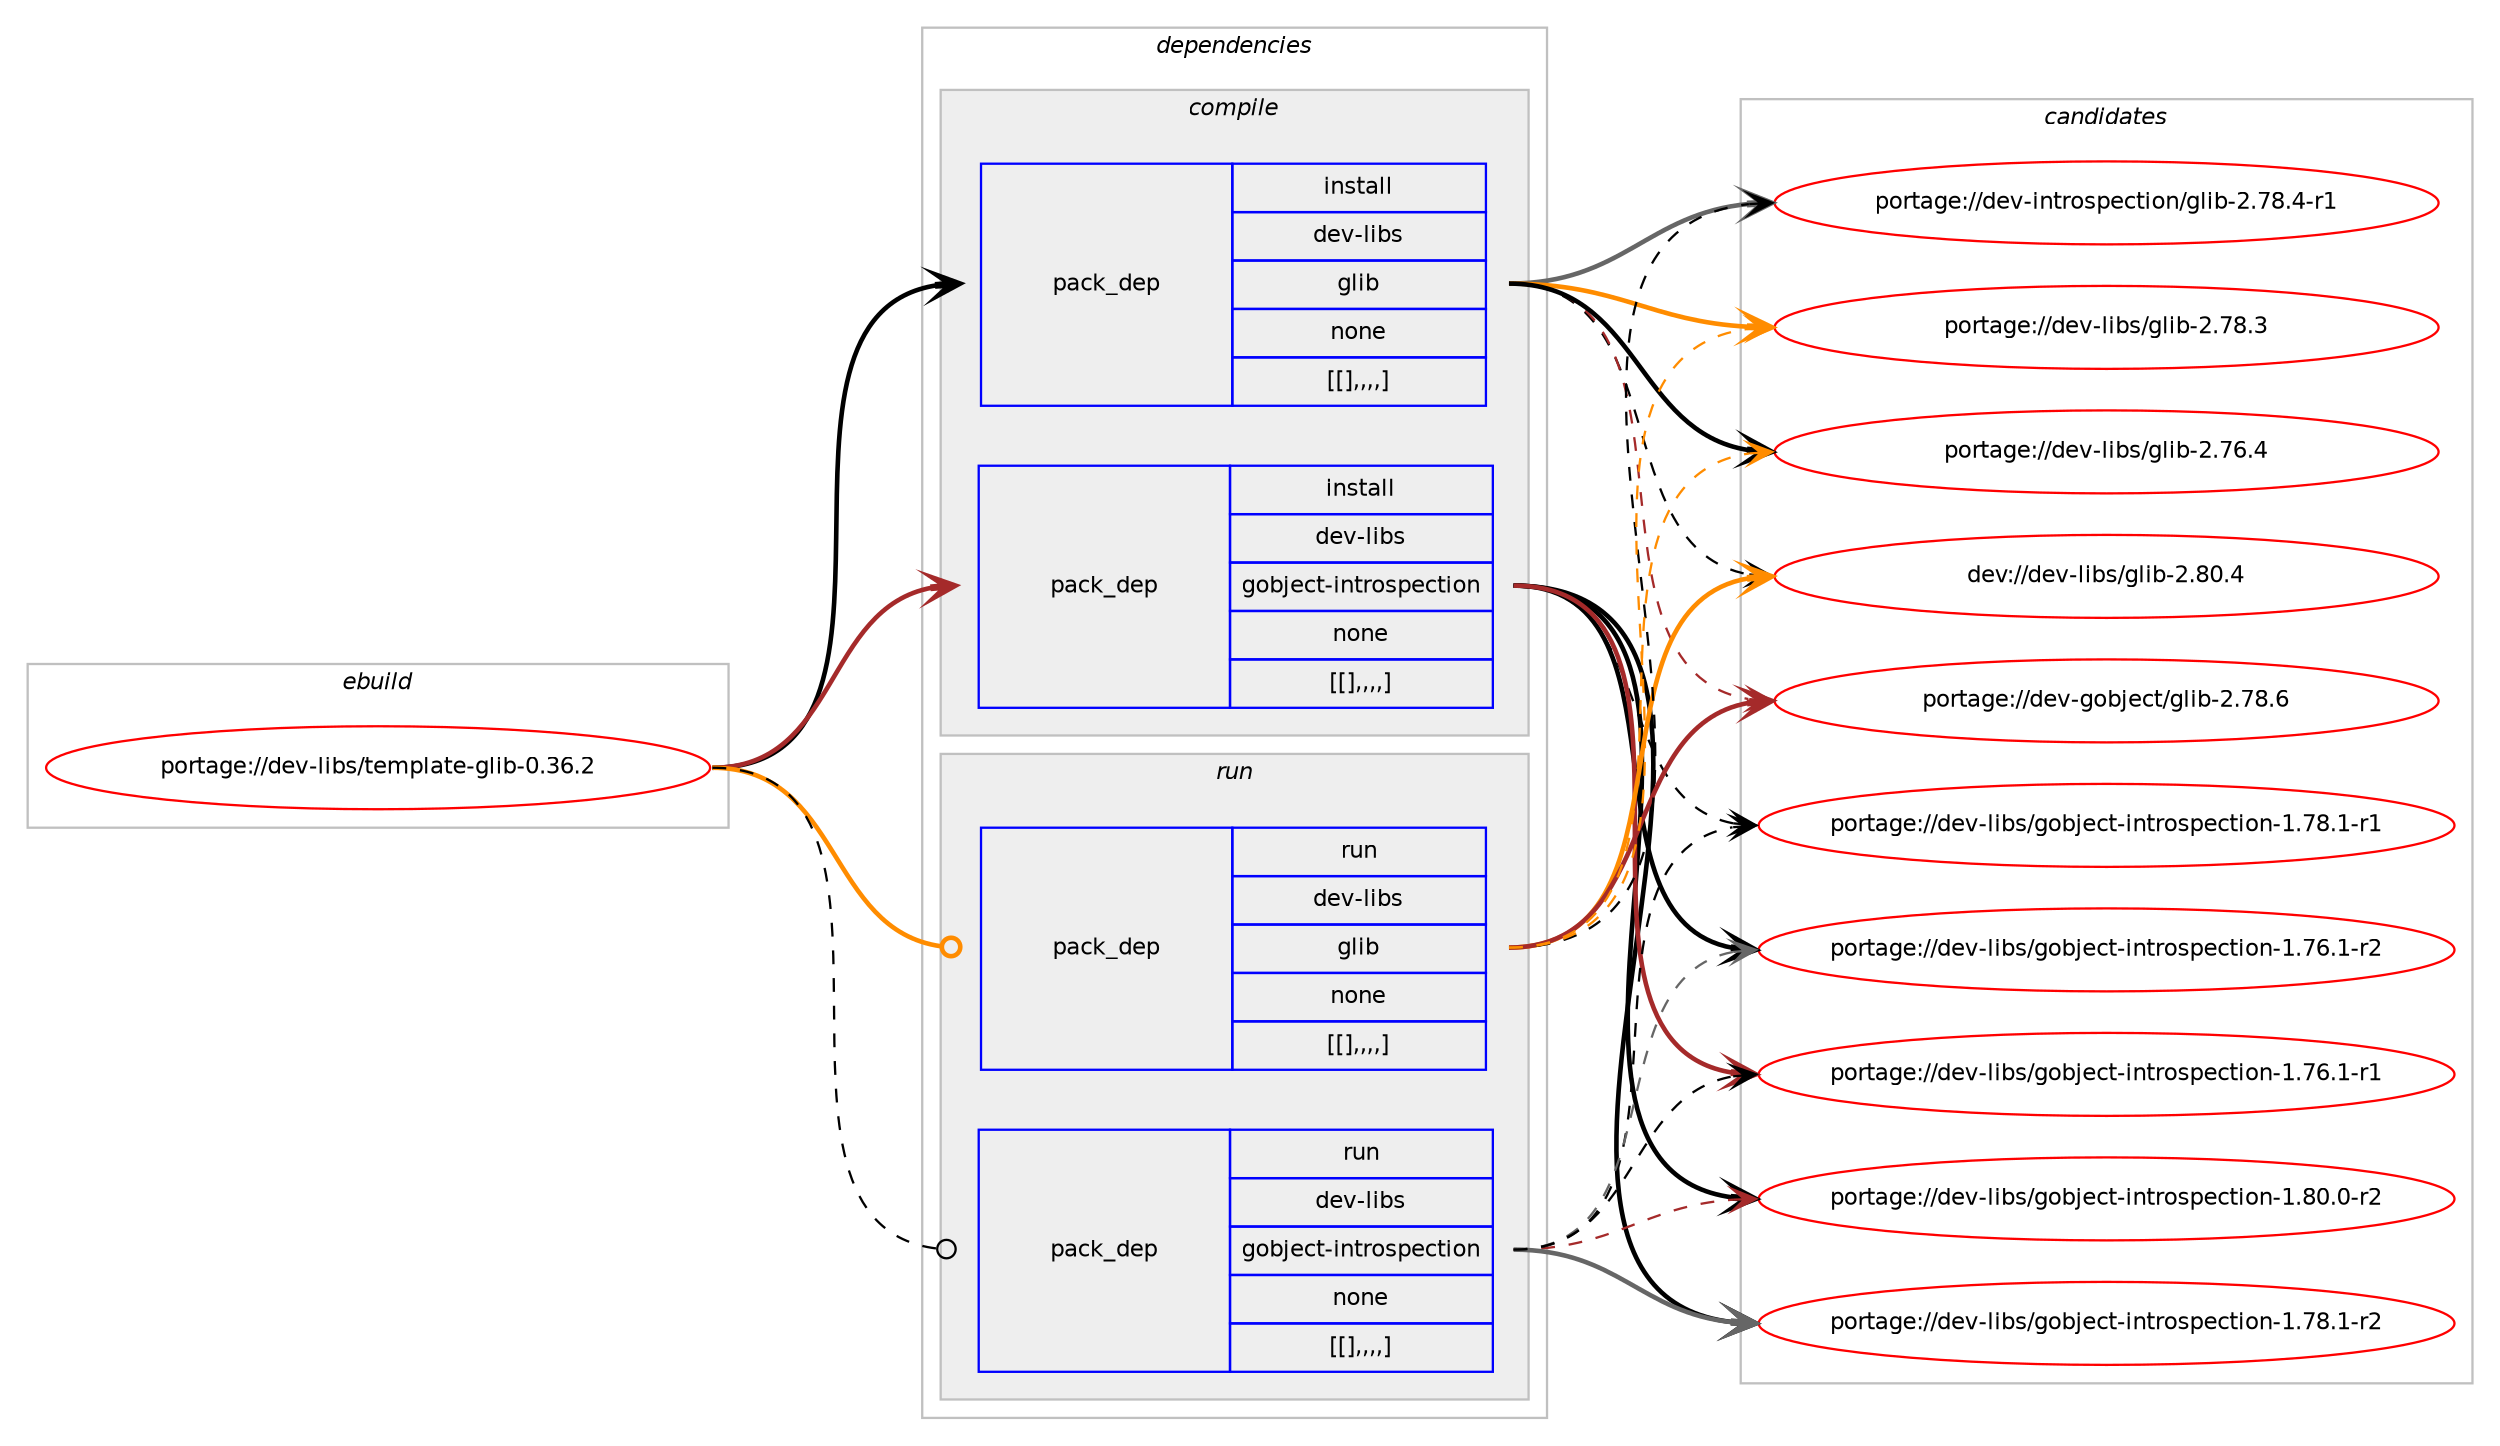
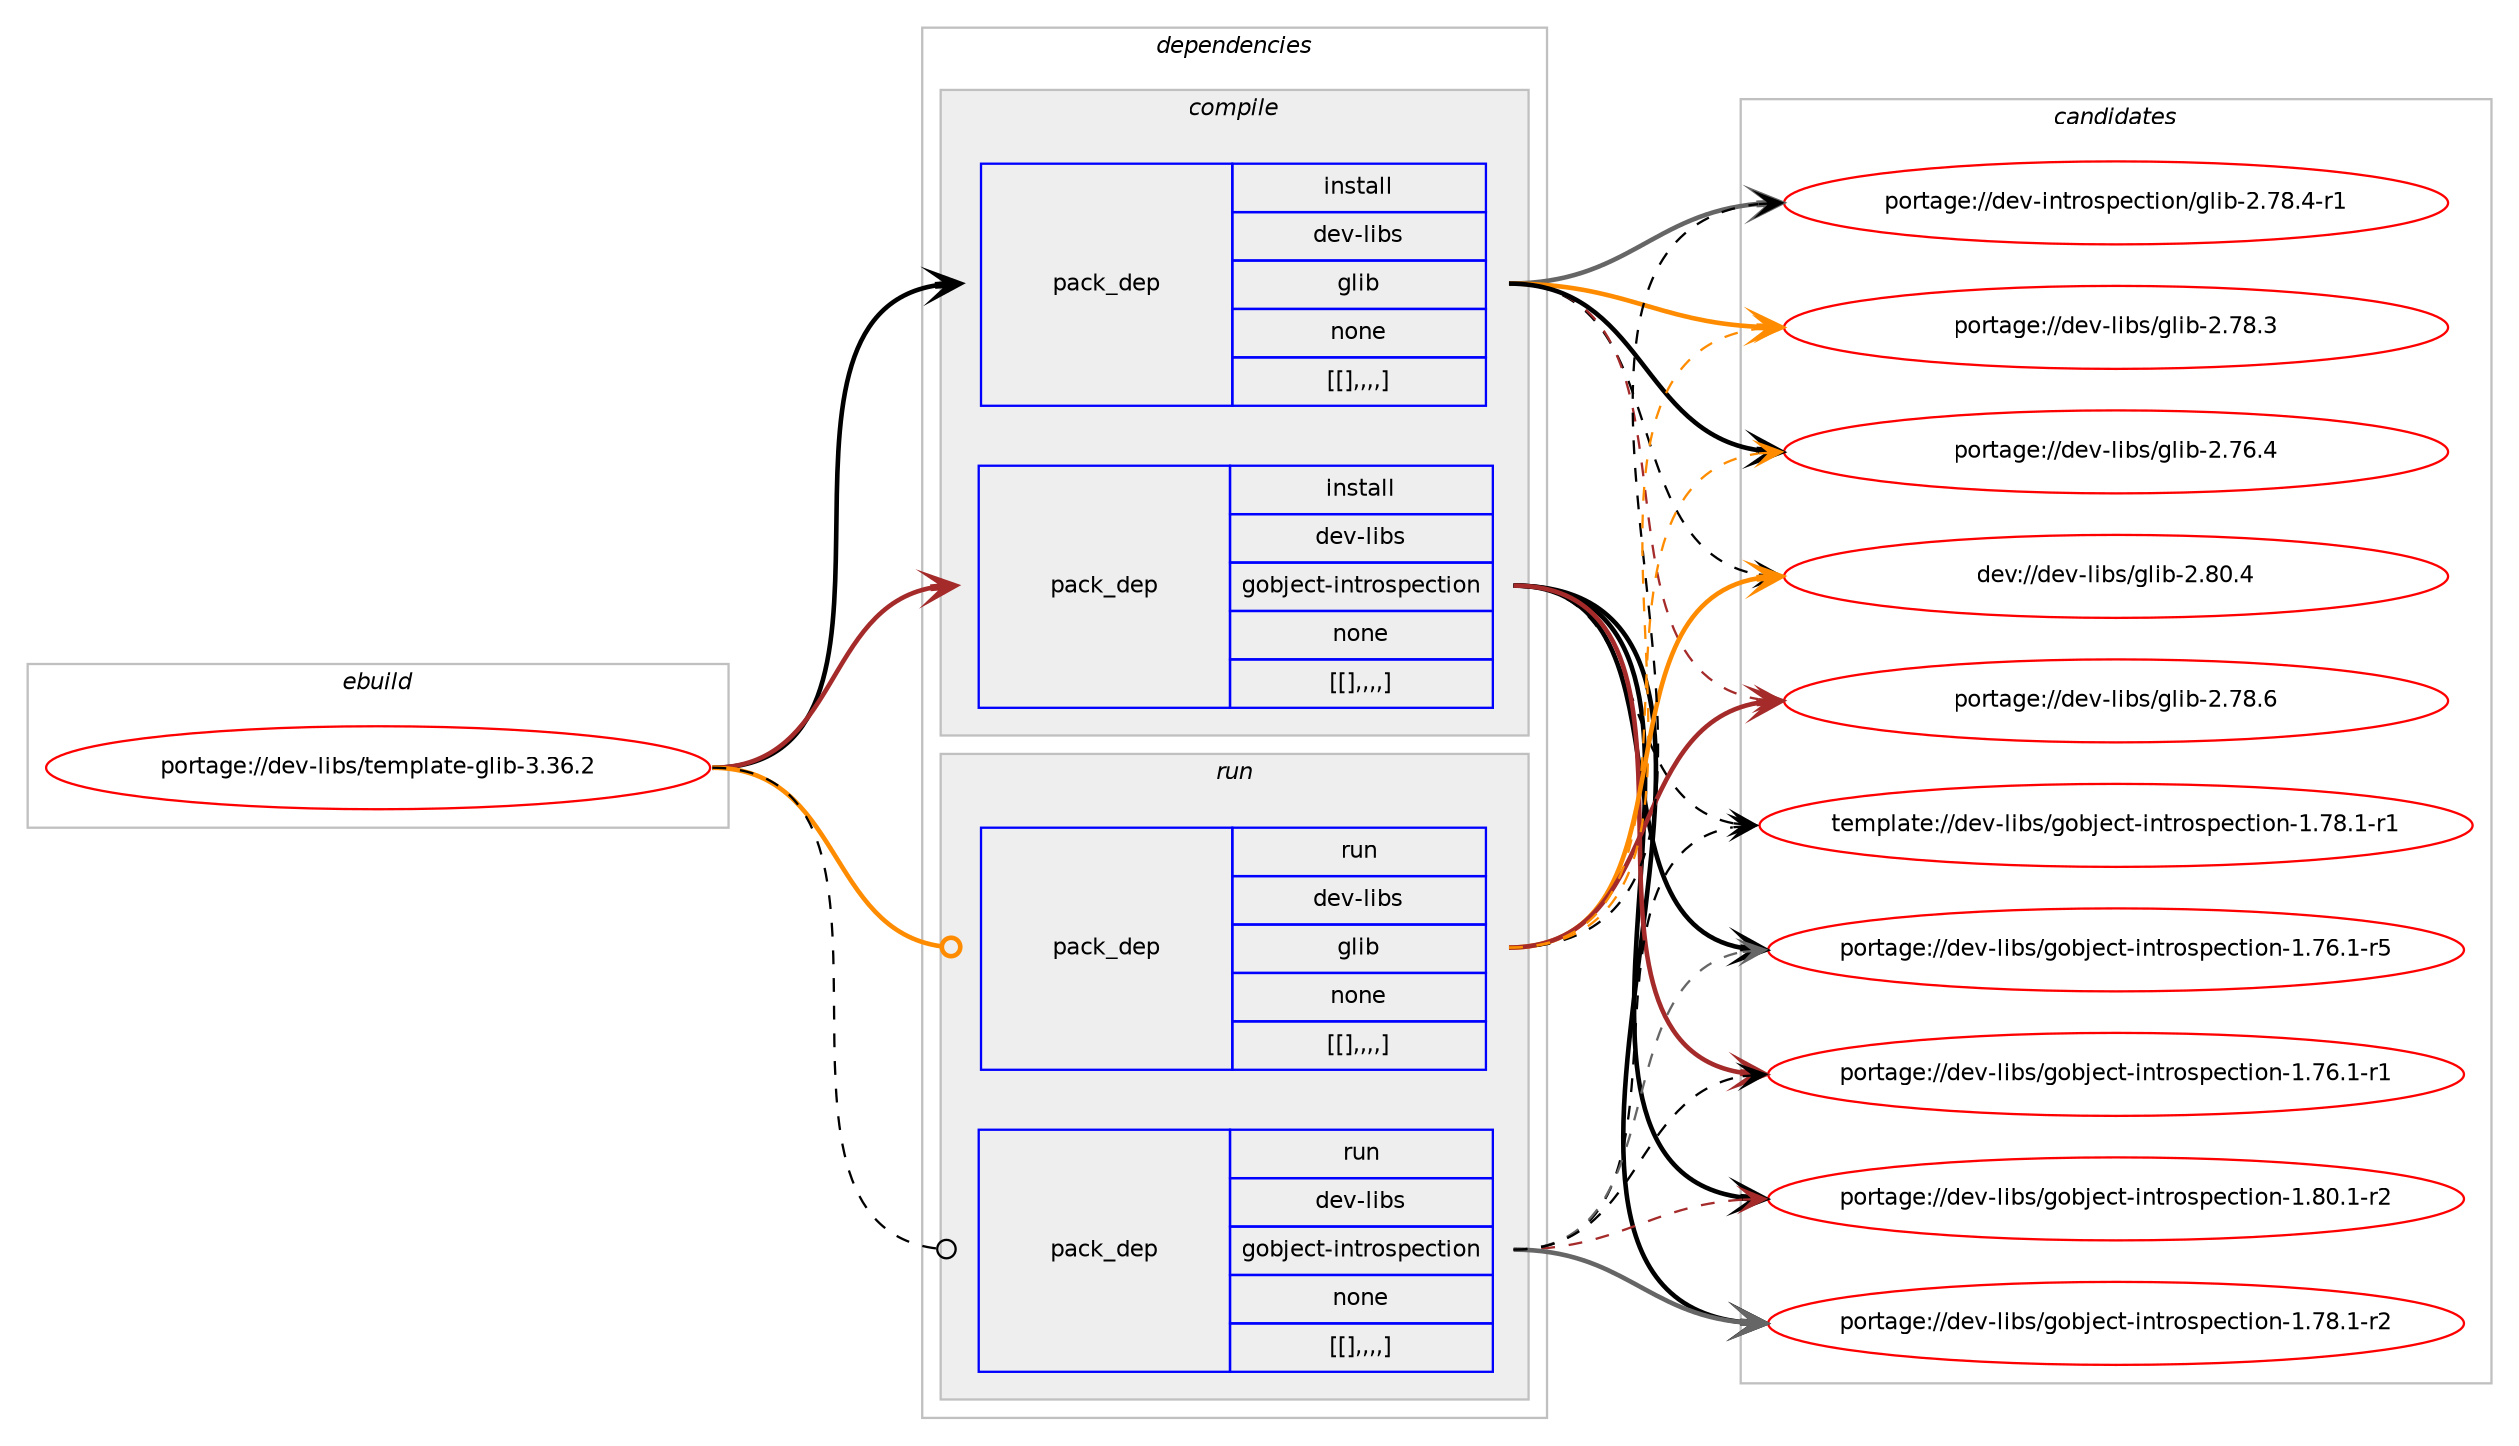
  digraph {
    compound=true
    concentrate=true
    fontname=Helvetica
    fontsize=10
    newrank=true
    rankdir=LR
    ranksep=1.5
    node [color=red fontname=Helvetica fontsize=10]
    edge [arrowhead=vee color=black headport=w style=bold tailport=e weight=100]
-   n1 [label="portage://dev-libs/template-glib-0.36.2" width=4]
+   n1 [label="portage://dev-libs/template-glib-3.36.2" width=4]
    n2 [color=blue label=<<TABLE BORDER="0" CELLBORDER="1" CELLSPACING="0" CELLPADDING="4" WIDTH="220"><TR><TD ROWSPAN="6" CELLPADDING="30">pack_dep</TD></TR><TR><TD WIDTH="110">install</TD></TR><TR><TD>dev-libs</TD></TR><TR><TD>glib</TD></TR><TR><TD>none</TD></TR><TR><TD>[[],,,,]</TD></TR></TABLE>> shape=none]
    n3 [color=blue label=<<TABLE BORDER="0" CELLBORDER="1" CELLSPACING="0" CELLPADDING="4" WIDTH="220"><TR><TD ROWSPAN="6" CELLPADDING="30">pack_dep</TD></TR><TR><TD WIDTH="110">install</TD></TR><TR><TD>dev-libs</TD></TR><TR><TD>gobject-introspection</TD></TR><TR><TD>none</TD></TR><TR><TD>[[],,,,]</TD></TR></TABLE>> shape=none]
    n4 [color=blue label=<<TABLE BORDER="0" CELLBORDER="1" CELLSPACING="0" CELLPADDING="4" WIDTH="220"><TR><TD ROWSPAN="6" CELLPADDING="30">pack_dep</TD></TR><TR><TD WIDTH="110">run</TD></TR><TR><TD>dev-libs</TD></TR><TR><TD>glib</TD></TR><TR><TD>none</TD></TR><TR><TD>[[],,,,]</TD></TR></TABLE>> shape=none]
    n5 [color=blue label=<<TABLE BORDER="0" CELLBORDER="1" CELLSPACING="0" CELLPADDING="4" WIDTH="220"><TR><TD ROWSPAN="6" CELLPADDING="30">pack_dep</TD></TR><TR><TD WIDTH="110">run</TD></TR><TR><TD>dev-libs</TD></TR><TR><TD>gobject-introspection</TD></TR><TR><TD>none</TD></TR><TR><TD>[[],,,,]</TD></TR></TABLE>> shape=none]
    n6 [label="dev://dev-libs/glib-2.80.4" width=4]
-   n7 [label="portage://dev-gobject/glib-2.78.6" width=4]
+   n7 [label="portage://dev-libs/glib-2.78.6" width=4]
    n8 [label="portage://dev-introspection/glib-2.78.4-r1" width=4]
    n9 [label="portage://dev-libs/glib-2.78.3" width=4]
    n10 [label="portage://dev-libs/glib-2.76.4" width=4]
-   n11 [label="portage://dev-libs/gobject-introspection-1.80.0-r2" width=4]
+   n11 [label="portage://dev-libs/gobject-introspection-1.80.1-r2" width=4]
    n12 [label="portage://dev-libs/gobject-introspection-1.78.1-r2" width=4]
-   n13 [label="portage://dev-libs/gobject-introspection-1.78.1-r1" width=4]
-   n14 [label="portage://dev-libs/gobject-introspection-1.76.1-r2" width=4]
+   n13 [label="template://dev-libs/gobject-introspection-1.78.1-r1" width=4]
+   n14 [label="portage://dev-libs/gobject-introspection-1.76.1-r5" width=4]
    n15 [label="portage://dev-libs/gobject-introspection-1.76.1-r1" width=4]
    subgraph cluster_1 {
      color=gray
      label=<<i>ebuild</i>>
      n1
    }
    subgraph cluster_2 {
      color=gray
      label=<<i>dependencies</i>>
      subgraph cluster_3 {
        color=gray
        fillcolor="#eeeeee"
        label=<<i>compile</i>>
        style=filled
        subgraph sub_4 {
          color=gray
          fillcolor="#eeeeee"
          label=<<i>compile</i>>
          style=filled
          n2
        }
        subgraph sub_5 {
          color=gray
          fillcolor="#eeeeee"
          label=<<i>compile</i>>
          style=filled
          n3
        }
      }
      subgraph cluster_6 {
        color=gray
        fillcolor="#eeeeee"
        label=<<i>compile and run</i>>
        style=filled
      }
      subgraph cluster_7 {
        color=gray
        fillcolor="#eeeeee"
        label=<<i>run</i>>
        style=filled
        subgraph sub_8 {
          color=gray
          fillcolor="#eeeeee"
          label=<<i>run</i>>
          style=filled
          n4
        }
        subgraph sub_9 {
          color=gray
          fillcolor="#eeeeee"
          label=<<i>run</i>>
          style=filled
          n5
        }
      }
    }
    subgraph cluster_10 {
      color=gray
      label=<<i>candidates</i>>
      rank=same
      subgraph sub_11 {
        color=black
        label=<<i>candidates</i>>
        nodesep=1
        rank=same
        n6
        n7
        n8
        n9
        n10
      }
      subgraph sub_12 {
        color=black
        label=<<i>candidates</i>>
        nodesep=1
        rank=same
        n11
        n12
        n13
        n14
        n15
      }
      subgraph sub_13 {
        color=black
        label=<<i>candidates</i>>
        nodesep=1
        rank=same
        n6
        n7
        n8
        n9
        n10
      }
      subgraph sub_14 {
        color=black
        label=<<i>candidates</i>>
        nodesep=1
        rank=same
        n11
        n12
        n13
        n14
        n15
      }
    }
    n1 -> n2 [weight=20]
    n1 -> n3 [color=brown weight=20]
    n1 -> n4 [arrowhead=odot color=darkorange weight=20]
    n1 -> n5 [arrowhead=odot style=dashed weight=20]
    n2 -> n6 [style=dashed]
    n2 -> n7 [color=brown style=dashed]
    n2 -> n8 [color=gray40]
    n2 -> n9 [color=darkorange]
    n2 -> n10
    n3 -> n11
    n3 -> n12
    n3 -> n13 [style=dashed]
    n3 -> n14
    n3 -> n15 [color=brown]
    n4 -> n6 [color=darkorange]
    n4 -> n7 [color=brown]
    n4 -> n8 [style=dashed]
    n4 -> n9 [color=darkorange style=dashed]
    n4 -> n10 [color=darkorange style=dashed]
    n5 -> n11 [color=brown style=dashed]
    n5 -> n12 [color=gray40]
    n5 -> n13 [style=dashed]
    n5 -> n14 [color=gray40 style=dashed]
    n5 -> n15 [style=dashed]
  }
